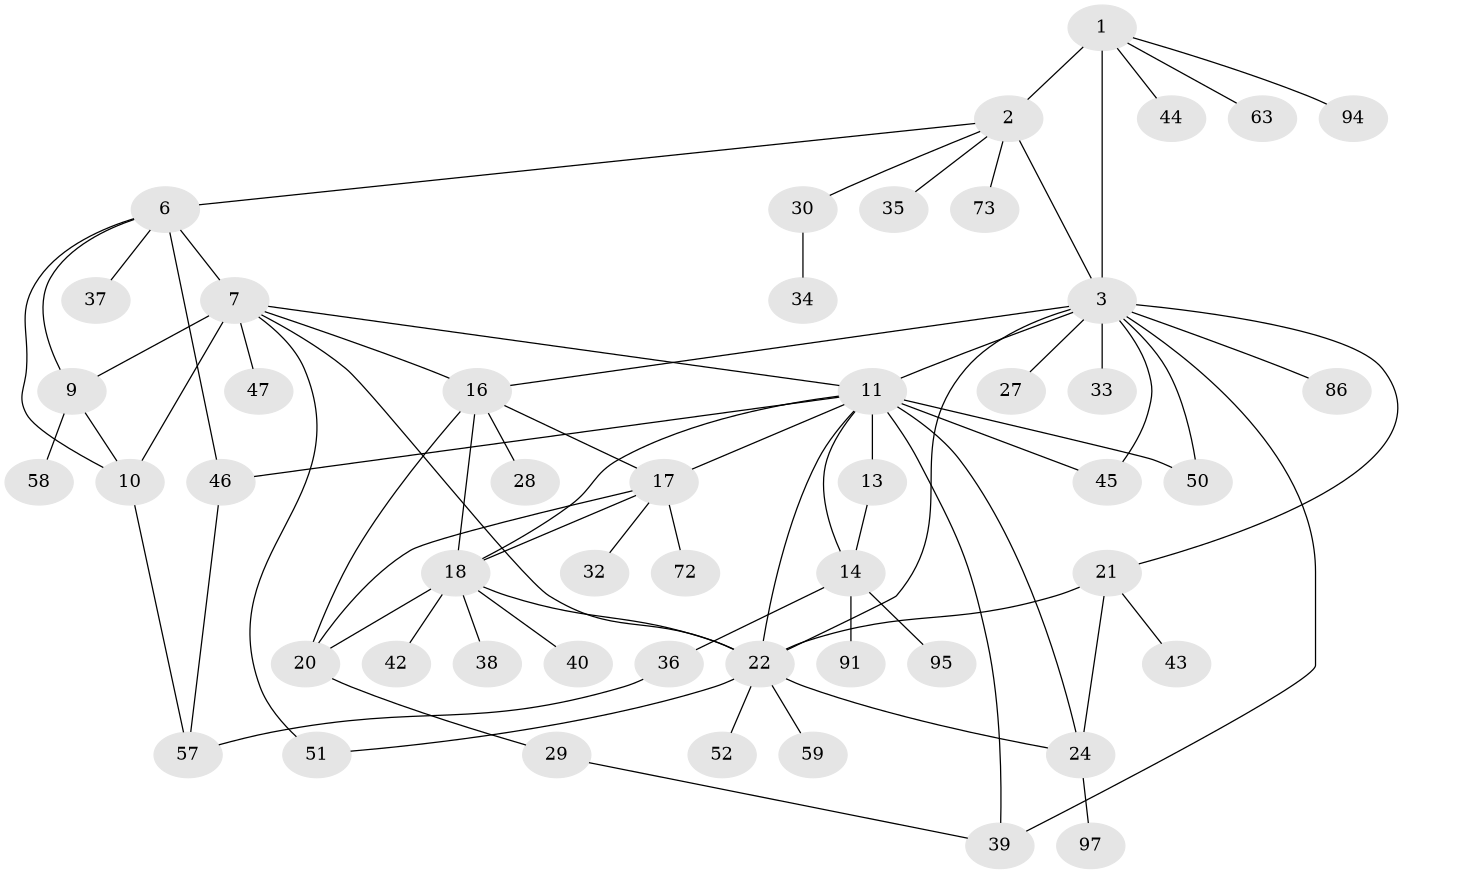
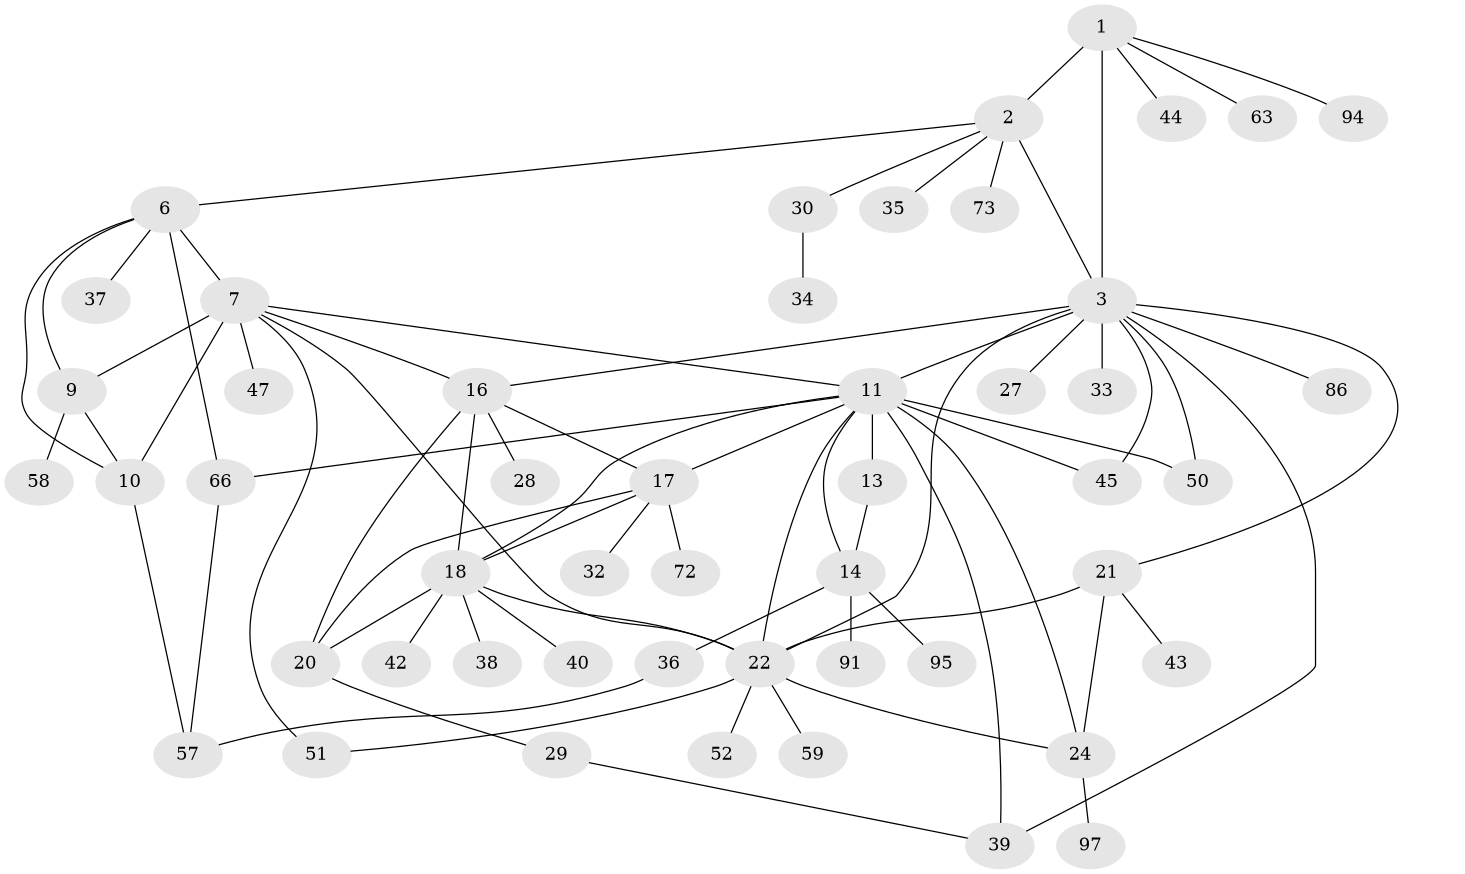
  graph {
    node [color=gray90 style=filled]
    1
    2
    3 [super="+49+93+83+75+4"]
    44
    63
    94
    6 [super="+102+67"]
    30
    35 [super="+60+43"]
    73
    11 [super="+64+12+92"]
    16
    21 [super="+76+55"]
    22 [super="+23+25+82+74"]
    27
    33
    39
    45 [super="+69"]
    50
    86
    7 [super="+8+100"]
    9
    10 [super="+61+53"]
    37
-   46 [super="+56"]
+   46 [super="+56" label=66]
    34
    13 [super="+15"]
    14
    17 [super="+26+90"]
    18 [super="+19+99"]
    24 [super="+79"]
    20
    28
    n34 [label=43 super="+103"]
    51 [super="+96"]
    52 [super="+101+65"]
    59
    47
    58
    57 [super="+70"]
    36
    91
    95
    32
    72
    38 [super="+77"]
    40
    42
    97
    29
    1 -- 2
    1 -- 3 [weight=3]
    1 -- 44
    1 -- 63
    1 -- 94
    2 -- 3 [weight=3]
    2 -- 6
    2 -- 30
    2 -- 35
    2 -- 73
    3 -- 11
    3 -- 16
    3 -- 21
    3 -- 22
    3 -- 27
    3 -- 33
    3 -- 39
    3 -- 45
    3 -- 50
    3 -- 86
    6 -- 7 [weight=2]
    6 -- 9
    6 -- 10
    6 -- 37
    6 -- 46
    30 -- 34
    11 -- 22
    11 -- 39
    11 -- 45
    11 -- 50
    11 -- 46
    11 -- 13 [weight=4]
    11 -- 14 [weight=2]
    11 -- 17
    11 -- 18
    11 -- 24
    16 -- 17
    16 -- 18 [weight=2]
    16 -- 20
    16 -- 28
    21 -- 22 [weight=3]
    21 -- 24
    21 -- n34
    22 -- 24 [weight=3]
    22 -- 51
    22 -- 52
    22 -- 59
    7 -- 11
    7 -- 16
    7 -- 22
    7 -- 9 [weight=2]
    7 -- 10 [weight=2]
    7 -- 51
    7 -- 47
    9 -- 10
    9 -- 58
    10 -- 57
    46 -- 57
    13 -- 14 [weight=2]
    14 -- 36
    14 -- 91
    14 -- 95
    17 -- 18 [weight=2]
    17 -- 20
    17 -- 32
    17 -- 72
    18 -- 22
    18 -- 20 [weight=2]
    18 -- 38
    18 -- 40
    18 -- 42
    24 -- 97
    20 -- 29
    36 -- 57
    29 -- 39
  }
